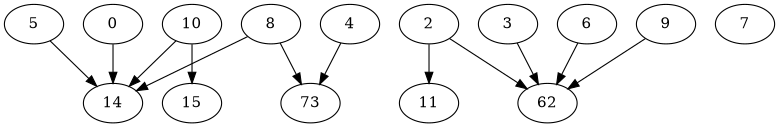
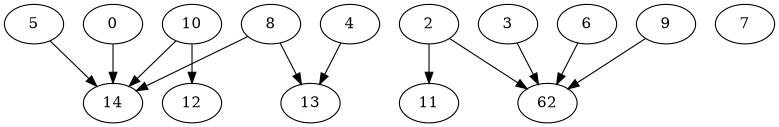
  digraph {
    node [alpha=0.18]
    n1 [alpha=0.08 expect_size=52151296 label=0]
    14 [expect_size=50457600]
    2 [alpha=0.01 expect_size=42501120]
    11 [expect_size=47680512]
    n5 [alpha=0.15 expect_size=20469760 label=62]
    3 [alpha=0.11 expect_size=43683840]
    4 [alpha=0.13 expect_size=31892480]
-   13 [alpha=0.06 expect_size=23499776 label=73]
+   13 [alpha=0.06 expect_size=23499776]
    5 [alpha=0.14 expect_size=7553024]
    6 [expect_size=22780928]
    7 [alpha=0.14 expect_size=25169920]
    8 [alpha=0.00 expect_size=34826240]
    9 [alpha=0.20 expect_size=14699520]
    10 [alpha=0.08 expect_size=9405440]
-   15 [alpha=0.11 expect_size=33470464]
+   15 [alpha=0.11 expect_size=33470464 label=12]
    n1 -> 14
    2 -> 11
    2 -> n5
    3 -> n5
    4 -> 13
    5 -> 14
    6 -> n5
    8 -> 14
    8 -> 13
    9 -> n5
    10 -> 14
    10 -> 15
  }
